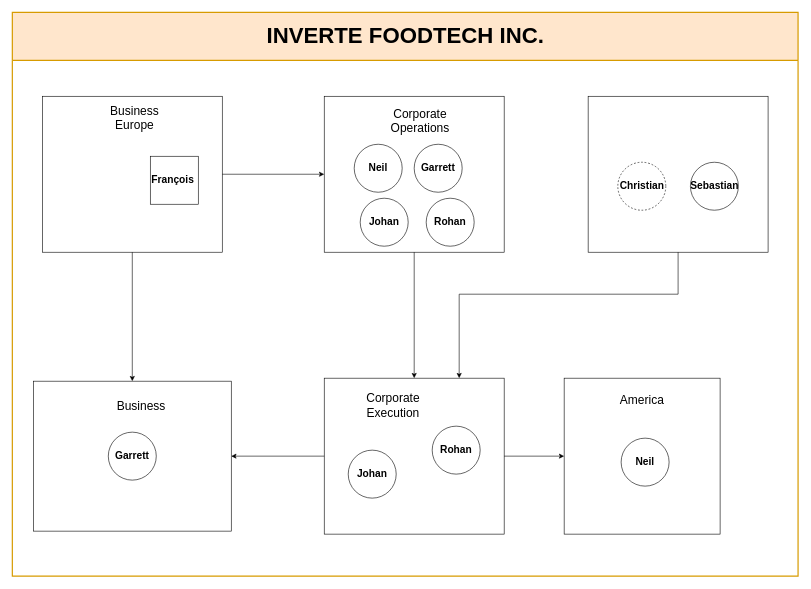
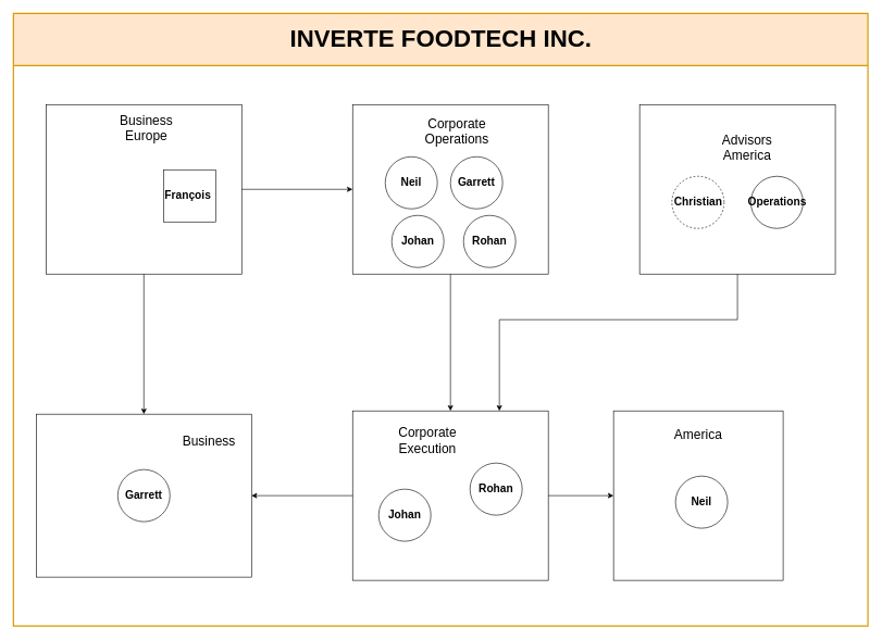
  <mxCell id="0" />
  <mxCell id="1" parent="0" />
  <mxCell id="2" value="&lt;font style=&quot;font-size: 37px;&quot;&gt;INVERTE FOODTECH INC.&lt;/font&gt;" style="swimlane;html=1;startSize=80;horizontal=1;containerType=tree;glass=0;strokeWidth=2;fillColor=#ffe6cc;strokeColor=#d79b00;" parent="1" vertex="1"><mxGeometry x="20" y="20" width="1310" height="940" as="geometry" /></mxCell>
  <mxCell id="3" value="" style="group" vertex="1" connectable="0" parent="2"><mxGeometry x="520" y="140" width="300" height="260" as="geometry" /></mxCell>
  <mxCell id="4" value="" style="rounded=0;whiteSpace=wrap;html=1;" vertex="1" parent="3"><mxGeometry width="300" height="260" as="geometry" /></mxCell>
  <mxCell id="5" value="Corporate Operations" style="text;html=1;strokeColor=none;fillColor=none;align=center;verticalAlign=middle;whiteSpace=wrap;rounded=0;strokeWidth=1;fontSize=20;fontStyle=0" vertex="1" parent="3"><mxGeometry x="130" y="25" width="60" height="30" as="geometry" /></mxCell>
  <mxCell id="6" value="&lt;b&gt;Garrett&lt;/b&gt;" style="ellipse;whiteSpace=wrap;html=1;aspect=fixed;strokeWidth=1;fontSize=17;" vertex="1" parent="3"><mxGeometry x="150" y="80" width="80" height="80" as="geometry" /></mxCell>
  <mxCell id="7" value="&lt;b&gt;Johan&lt;/b&gt;" style="ellipse;whiteSpace=wrap;html=1;aspect=fixed;strokeWidth=1;fontSize=17;" vertex="1" parent="3"><mxGeometry x="60" y="170" width="80" height="80" as="geometry" /></mxCell>
  <mxCell id="8" value="&lt;b&gt;Rohan&lt;/b&gt;" style="ellipse;whiteSpace=wrap;html=1;aspect=fixed;strokeWidth=1;fontSize=17;" vertex="1" parent="3"><mxGeometry x="170" y="170" width="80" height="80" as="geometry" /></mxCell>
  <mxCell id="9" value="&lt;b&gt;Neil&lt;/b&gt;" style="ellipse;whiteSpace=wrap;html=1;aspect=fixed;strokeWidth=1;fontSize=17;" vertex="1" parent="3"><mxGeometry x="50" y="80" width="80" height="80" as="geometry" /></mxCell>
  <mxCell id="10" value="" style="group" vertex="1" connectable="0" parent="2"><mxGeometry x="50" y="140" width="300" height="260" as="geometry" /></mxCell>
  <mxCell id="11" value="" style="rounded=0;whiteSpace=wrap;html=1;" vertex="1" parent="10"><mxGeometry width="300" height="260" as="geometry" /></mxCell>
  <mxCell id="12" value="Business Europe" style="text;html=1;strokeColor=none;fillColor=none;align=center;verticalAlign=middle;whiteSpace=wrap;rounded=0;strokeWidth=1;fontSize=20;fontStyle=0" vertex="1" parent="10"><mxGeometry x="124" y="20" width="60" height="30" as="geometry" /></mxCell>
  <mxCell id="13" value="&lt;b&gt;François&amp;nbsp;&lt;/b&gt;" style="whiteSpace=wrap;html=1;aspect=fixed;strokeWidth=1;fontSize=17;rounded=0;" vertex="1" parent="10"><mxGeometry x="180" y="100" width="80" height="80" as="geometry" /></mxCell>
  <mxCell id="14" value="" style="group" vertex="1" connectable="0" parent="2"><mxGeometry x="520" y="610" width="300" height="260" as="geometry" /></mxCell>
  <mxCell id="15" value="" style="rounded=0;whiteSpace=wrap;html=1;" vertex="1" parent="14"><mxGeometry width="300" height="260" as="geometry" /></mxCell>
  <mxCell id="16" value="Corporate Execution" style="text;html=1;strokeColor=none;fillColor=none;align=center;verticalAlign=middle;whiteSpace=wrap;rounded=0;strokeWidth=1;fontSize=20;fontStyle=0" parent="14" vertex="1"><mxGeometry x="85" y="30" width="60" height="30" as="geometry" /></mxCell>
  <mxCell id="17" value="&lt;b&gt;Johan&lt;/b&gt;" style="ellipse;whiteSpace=wrap;html=1;aspect=fixed;strokeWidth=1;fontSize=17;" vertex="1" parent="14"><mxGeometry x="40" y="120" width="80" height="80" as="geometry" /></mxCell>
  <mxCell id="18" value="&lt;b&gt;Rohan&lt;/b&gt;" style="ellipse;whiteSpace=wrap;html=1;aspect=fixed;strokeWidth=1;fontSize=17;" vertex="1" parent="14"><mxGeometry x="180" y="80" width="80" height="80" as="geometry" /></mxCell>
  <mxCell id="19" style="edgeStyle=orthogonalEdgeStyle;rounded=0;orthogonalLoop=1;jettySize=auto;html=1;entryX=0;entryY=0.5;entryDx=0;entryDy=0;" edge="1" parent="2" source="11" target="4"><mxGeometry relative="1" as="geometry" /></mxCell>
  <mxCell id="20" value="" style="whiteSpace=wrap;html=1;aspect=fixed;" vertex="1" parent="2"><mxGeometry x="920" y="610" width="260" height="260" as="geometry" /></mxCell>
  <mxCell id="21" value="America" style="text;html=1;strokeColor=none;fillColor=none;align=center;verticalAlign=middle;whiteSpace=wrap;rounded=0;strokeWidth=1;fontSize=20;fontStyle=0" vertex="1" parent="2"><mxGeometry x="1015" y="630" width="70" height="30" as="geometry" /></mxCell>
  <mxCell id="22" value="&lt;b&gt;Neil&lt;/b&gt;" style="ellipse;whiteSpace=wrap;html=1;aspect=fixed;strokeWidth=1;fontSize=17;" vertex="1" parent="2"><mxGeometry x="1015" y="710" width="80" height="80" as="geometry" /></mxCell>
  <mxCell id="23" style="edgeStyle=orthogonalEdgeStyle;rounded=0;orthogonalLoop=1;jettySize=auto;html=1;entryX=0;entryY=0.5;entryDx=0;entryDy=0;" edge="1" parent="2" source="15" target="20"><mxGeometry relative="1" as="geometry" /></mxCell>
  <mxCell id="24" style="edgeStyle=orthogonalEdgeStyle;rounded=0;orthogonalLoop=1;jettySize=auto;html=1;" edge="1" parent="2" source="4" target="15"><mxGeometry relative="1" as="geometry" /></mxCell>
  <mxCell id="25" value="" style="rounded=0;whiteSpace=wrap;html=1;" vertex="1" parent="2"><mxGeometry x="35" y="615" width="330" height="250" as="geometry" /></mxCell>
  <mxCell id="26" value="" style="group" vertex="1" connectable="0" parent="2"><mxGeometry x="960" y="140" width="300" height="260" as="geometry" /></mxCell>
  <mxCell id="27" value="" style="rounded=0;whiteSpace=wrap;html=1;" vertex="1" parent="26"><mxGeometry width="300" height="260" as="geometry" /></mxCell>
  <mxCell id="28" value="" style="group" vertex="1" connectable="0" parent="26"><mxGeometry x="49.5" y="50" width="201" height="140" as="geometry" /></mxCell>
  <mxCell id="29" value="&lt;b&gt;Christian&lt;/b&gt;" style="ellipse;whiteSpace=wrap;html=1;aspect=fixed;strokeWidth=1;fontSize=17;dashed=1;" parent="28" vertex="1"><mxGeometry y="60" width="80" height="80" as="geometry" /></mxCell>
- <mxCell id="31" value="&lt;b&gt;Sebastian&lt;/b&gt;" style="ellipse;whiteSpace=wrap;html=1;aspect=fixed;strokeWidth=1;fontSize=17;" vertex="1" parent="28"><mxGeometry x="121" y="60" width="80" height="80" as="geometry" /></mxCell>
+ <mxCell id="30" value="Advisors America" style="text;html=1;strokeColor=none;fillColor=none;align=center;verticalAlign=middle;whiteSpace=wrap;rounded=0;strokeWidth=1;fontSize=20;fontStyle=0" vertex="1" parent="28"><mxGeometry x="85" width="60" height="30" as="geometry" /></mxCell>
+ <mxCell id="31" value="&lt;b&gt;Operations&lt;/b&gt;" style="ellipse;whiteSpace=wrap;html=1;aspect=fixed;strokeWidth=1;fontSize=17;" vertex="1" parent="28"><mxGeometry x="121" y="60" width="80" height="80" as="geometry" /></mxCell>
  <mxCell id="32" style="edgeStyle=orthogonalEdgeStyle;rounded=0;orthogonalLoop=1;jettySize=auto;html=1;entryX=0.75;entryY=0;entryDx=0;entryDy=0;" edge="1" parent="2" source="27" target="15"><mxGeometry relative="1" as="geometry"><Array as="points"><mxPoint x="1110" y="470" /><mxPoint x="745" y="470" /></Array></mxGeometry></mxCell>
- <mxCell id="33" value="Business" style="text;html=1;strokeColor=none;fillColor=none;align=center;verticalAlign=middle;whiteSpace=wrap;rounded=0;strokeWidth=1;fontSize=20;fontStyle=0" vertex="1" parent="2"><mxGeometry x="180" y="640" width="70" height="30" as="geometry" /></mxCell>
+ <mxCell id="33" value="Business" style="text;html=1;strokeColor=none;fillColor=none;align=center;verticalAlign=middle;whiteSpace=wrap;rounded=0;strokeWidth=1;fontSize=20;fontStyle=0" vertex="1" parent="2"><mxGeometry x="265" y="640" width="70" height="30" as="geometry" /></mxCell>
  <mxCell id="34" style="edgeStyle=orthogonalEdgeStyle;rounded=0;orthogonalLoop=1;jettySize=auto;html=1;entryX=1;entryY=0.5;entryDx=0;entryDy=0;" edge="1" parent="2" source="15" target="25"><mxGeometry relative="1" as="geometry" /></mxCell>
  <mxCell id="35" value="&lt;b&gt;Garrett&lt;/b&gt;" style="ellipse;whiteSpace=wrap;html=1;aspect=fixed;strokeWidth=1;fontSize=17;" vertex="1" parent="2"><mxGeometry x="160" y="700" width="80" height="80" as="geometry" /></mxCell>
  <mxCell id="36" style="edgeStyle=orthogonalEdgeStyle;rounded=0;orthogonalLoop=1;jettySize=auto;html=1;entryX=0.5;entryY=0;entryDx=0;entryDy=0;" edge="1" parent="2" source="11" target="25"><mxGeometry relative="1" as="geometry" /></mxCell>
